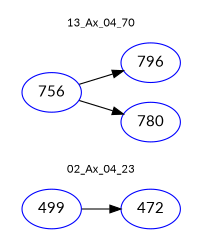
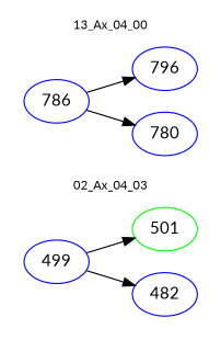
  digraph {
    fontname=Lato
    rankdir=LR
    node [color=blue fontname=Lato]
    edge [color=black fontname=Lato]
    n1 [label=499]
-   n2 [label=472]
-   n4 [label=756]
+   n2 [label=482]
+   n3 [color=green label=501]
+   n4 [label=786]
    n5 [label=780]
    n6 [label=796]
    subgraph cluster_1 {
      color=white
      fontsize=10
-     label="02_Ax_04_23"
+     label="02_Ax_04_03"
      n1
      n2
+     n3
    }
    subgraph cluster_2 {
      color=white
      fontsize=10
-     label="13_Ax_04_70"
+     label="13_Ax_04_00"
      n4
      n5
      n6
    }
    n1 -> n2
+   n1 -> n3
    n4 -> n5
    n4 -> n6
  }
